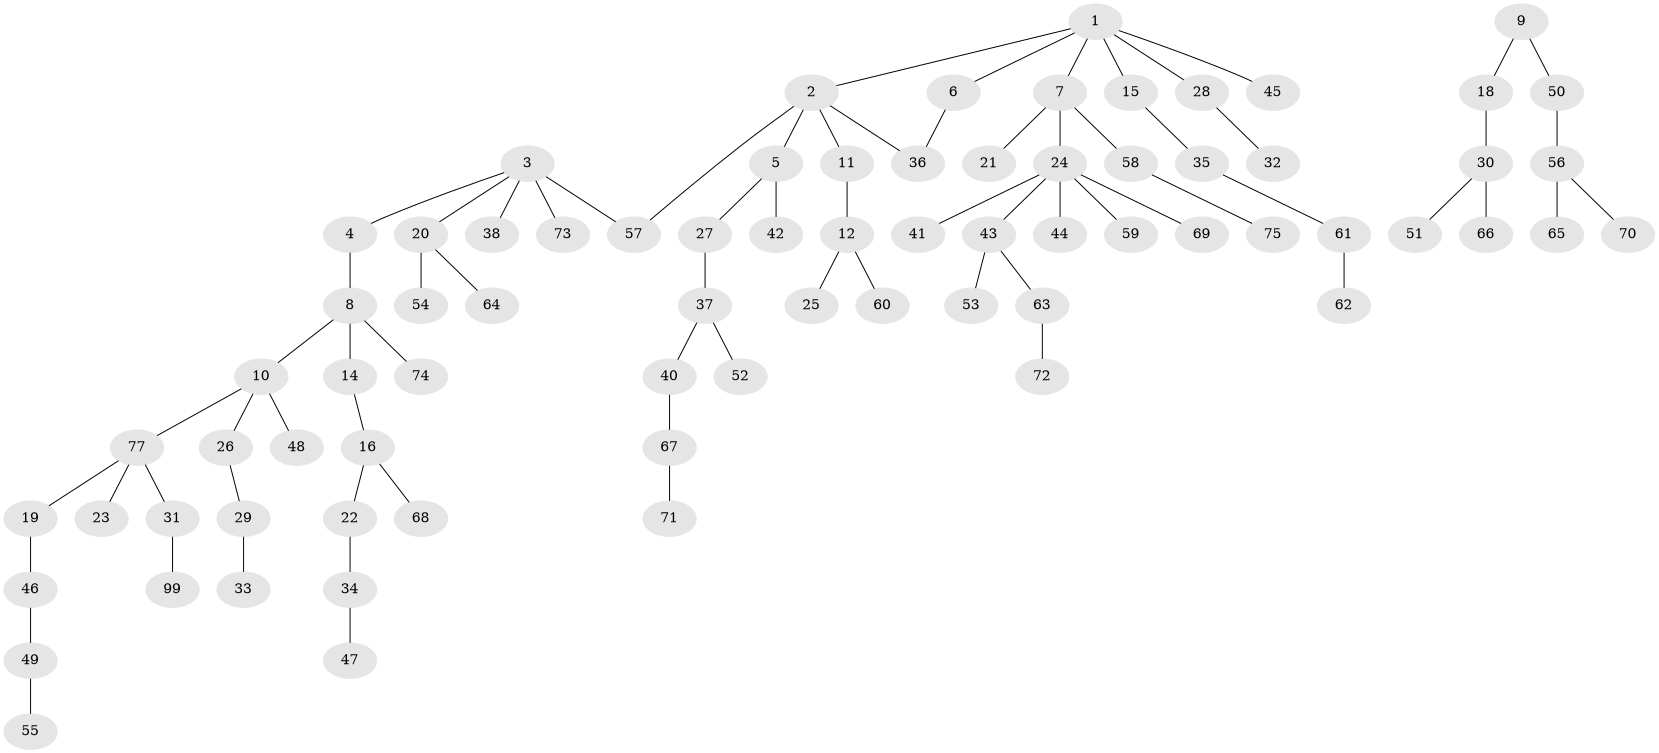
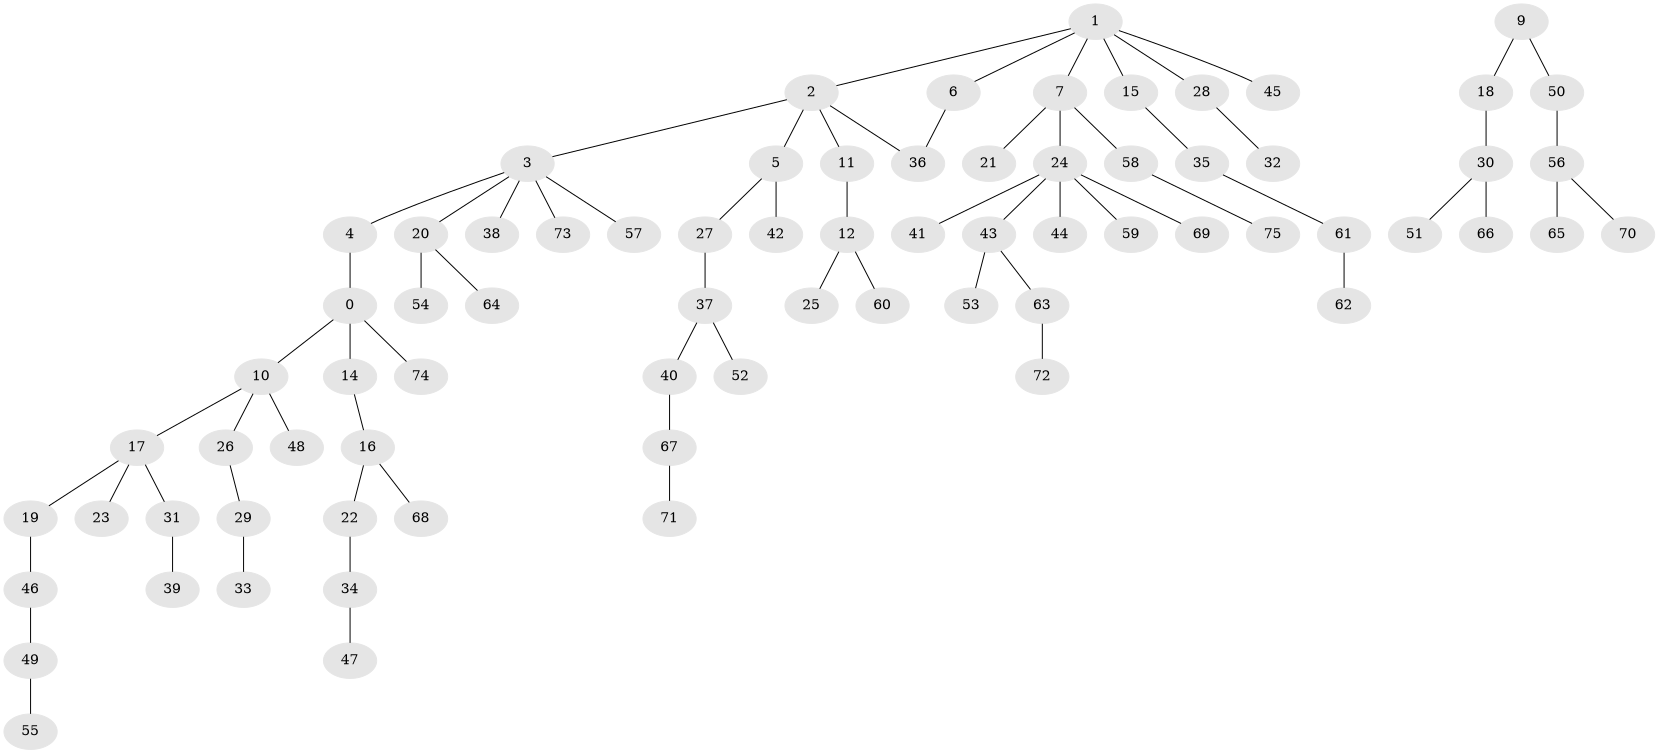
  graph {
    node [color=gray90 style=filled]
    edge [weight=1.0]
    1
    2
    6
    7
    15
    28
    45
    3
    5
    11
    36
    21
    24
    58
    35
    32
    4
    20
    38
    57
    73
    27
    42
    12
-   8
+   8 [label=0]
    54
    64
    10
    14
    74
    37
    9
    18
    50
    41
    43
    44
    59
    69
    75
-   17 [label=77]
+   17
    26
    48
    16
    30
    56
    19
    23
    31
    29
    25
    60
    22
    68
    61
    34
    46
-   39 [label=99]
+   39
    51
    66
    49
    47
    53
    63
    33
    40
    52
    62
    67
    71
    72
    55
    65
    70
    1 -- 2
    1 -- 6
    1 -- 7
    1 -- 15
    1 -- 28
    1 -- 45
-   2 -- 57
+   2 -- 3
    2 -- 5
    2 -- 11
    2 -- 36
    6 -- 36
    7 -- 21
    7 -- 24
    7 -- 58
    15 -- 35
    28 -- 32
    3 -- 4
    3 -- 20
    3 -- 38
    3 -- 57
    3 -- 73
    5 -- 27
    5 -- 42
    11 -- 12
    24 -- 41
    24 -- 43
    24 -- 44
    24 -- 59
    24 -- 69
    58 -- 75
    35 -- 61
    4 -- 8
    20 -- 54
    20 -- 64
    27 -- 37
    12 -- 25
    12 -- 60
    8 -- 10
    8 -- 14
    8 -- 74
    10 -- 17
    10 -- 26
    10 -- 48
    14 -- 16
    37 -- 40
    37 -- 52
    9 -- 18
    9 -- 50
    18 -- 30
    50 -- 56
    43 -- 53
    43 -- 63
    17 -- 19
    17 -- 23
    17 -- 31
    26 -- 29
    16 -- 22
    16 -- 68
    30 -- 51
    30 -- 66
    56 -- 65
    56 -- 70
    19 -- 46
    31 -- 39
    29 -- 33
    22 -- 34
    61 -- 62
    34 -- 47
    46 -- 49
    49 -- 55
    63 -- 72
    40 -- 67
    67 -- 71
  }
